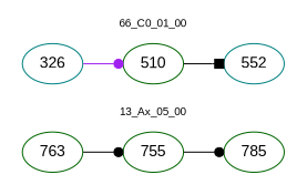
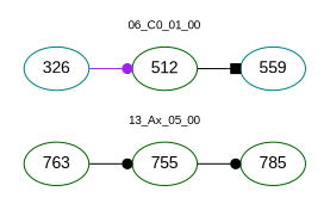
  digraph {
    fontname="Liberation Sans"
    rankdir=LR
    node [color=darkgreen fontname="Liberation Sans"]
    edge [arrowhead=dot color=black fontname="Liberation Sans"]
    n1 [label=763]
    n2 [label=755]
    n3 [label=785]
    n4 [color=teal label=326]
-   n5 [label=510]
-   n6 [color=teal label=552]
+   n5 [label=512]
+   n6 [color=teal label=559]
    subgraph cluster_1 {
      color=white
      fontsize=10
      label="13_Ax_05_00"
      n1
      n2
      n3
    }
    subgraph cluster_2 {
      color=white
      fontsize=10
-     label="66_C0_01_00"
+     label="06_C0_01_00"
      n4
      n5
      n6
    }
    n1 -> n2
    n2 -> n3
    n4 -> n5 [color=purple]
    n5 -> n6 [arrowhead=box]
  }
